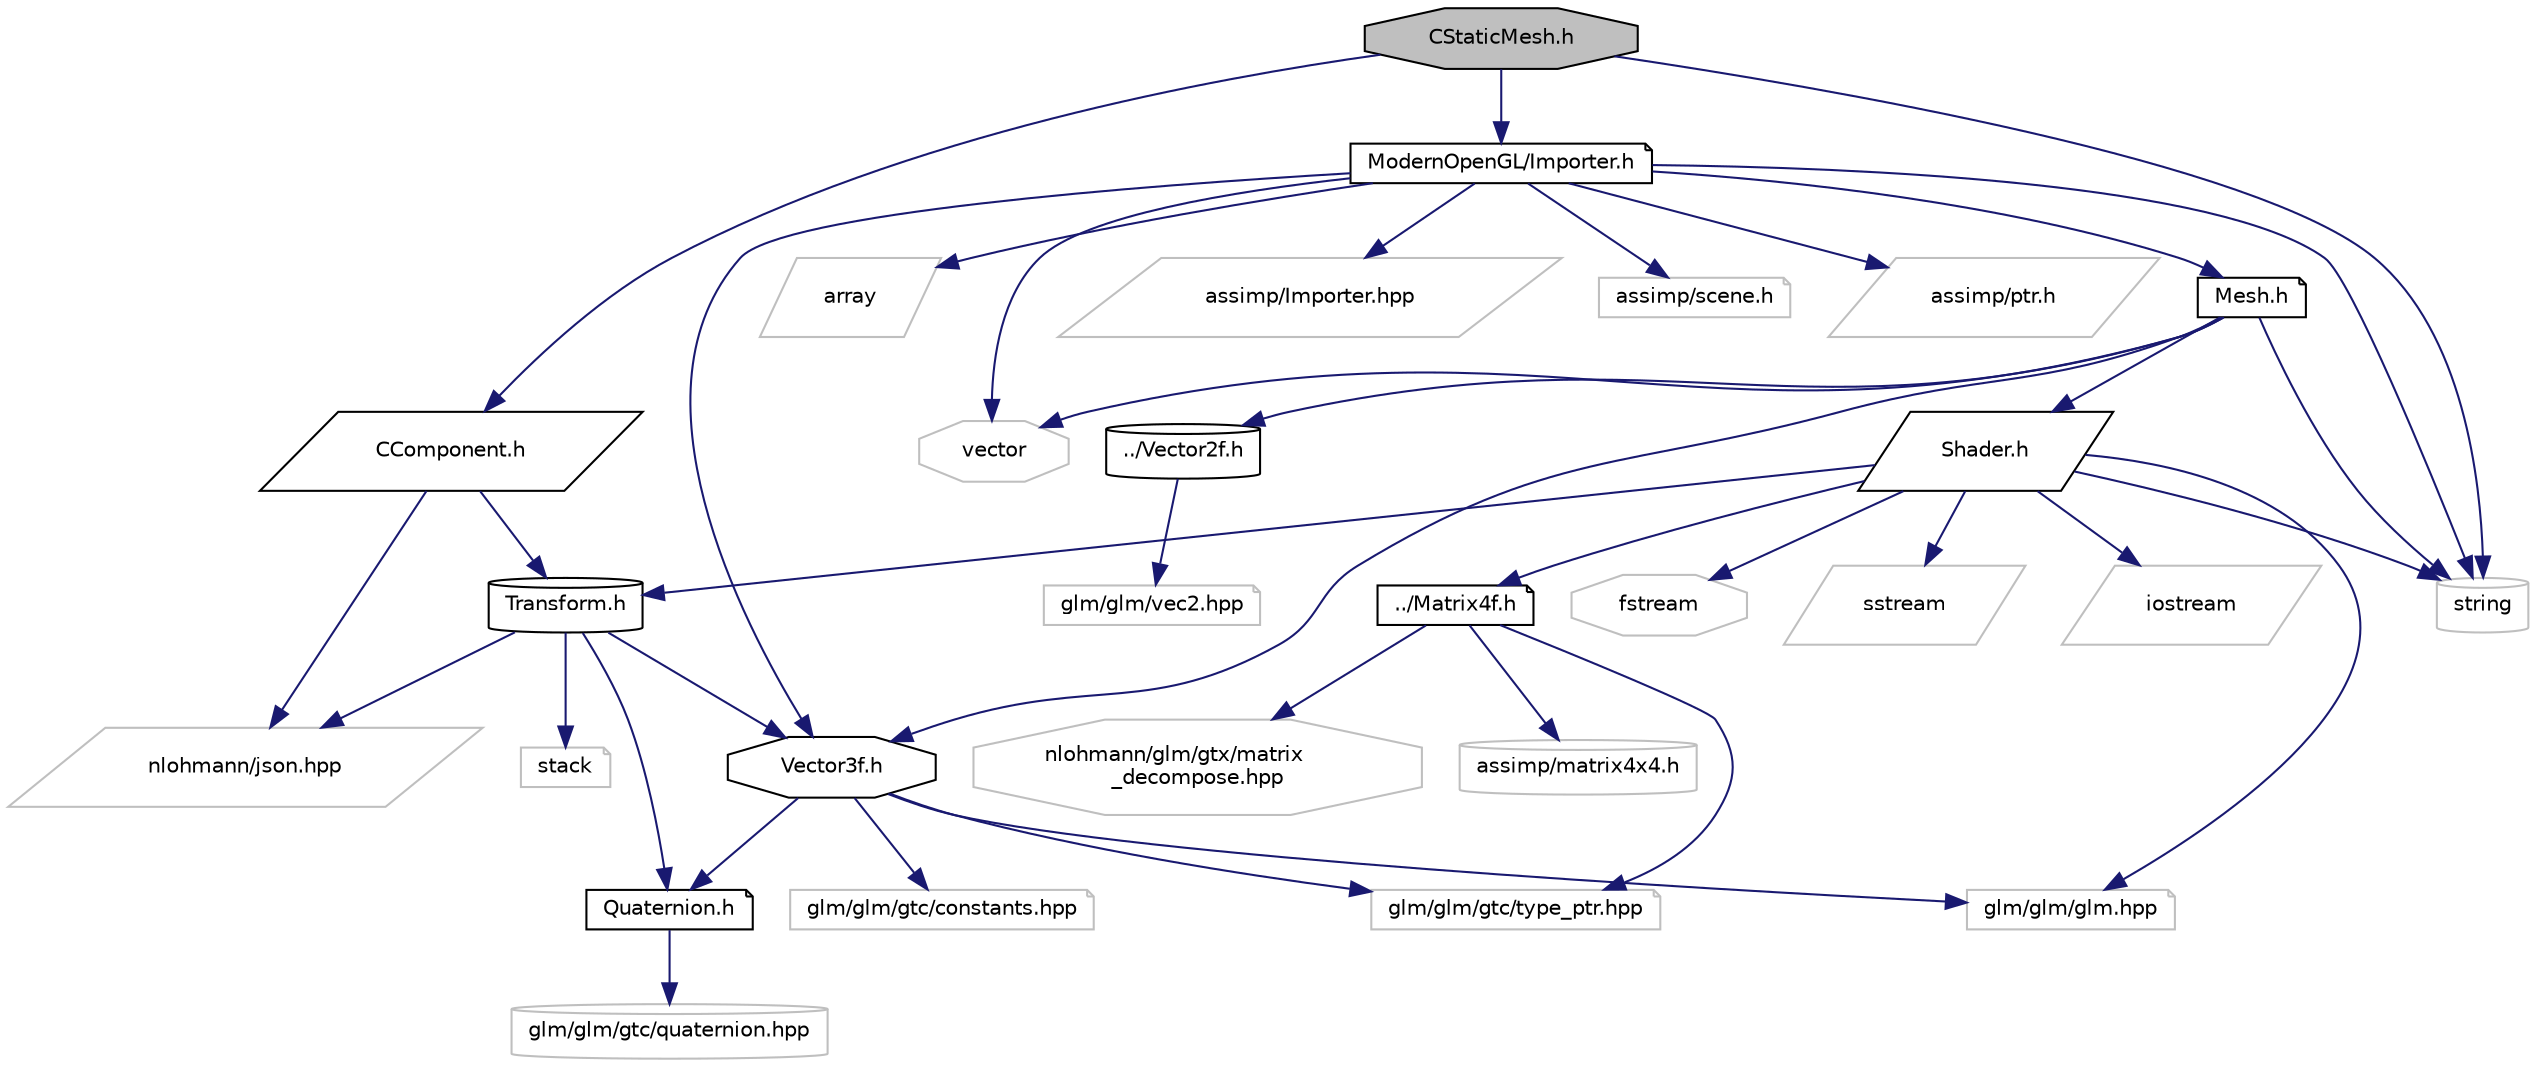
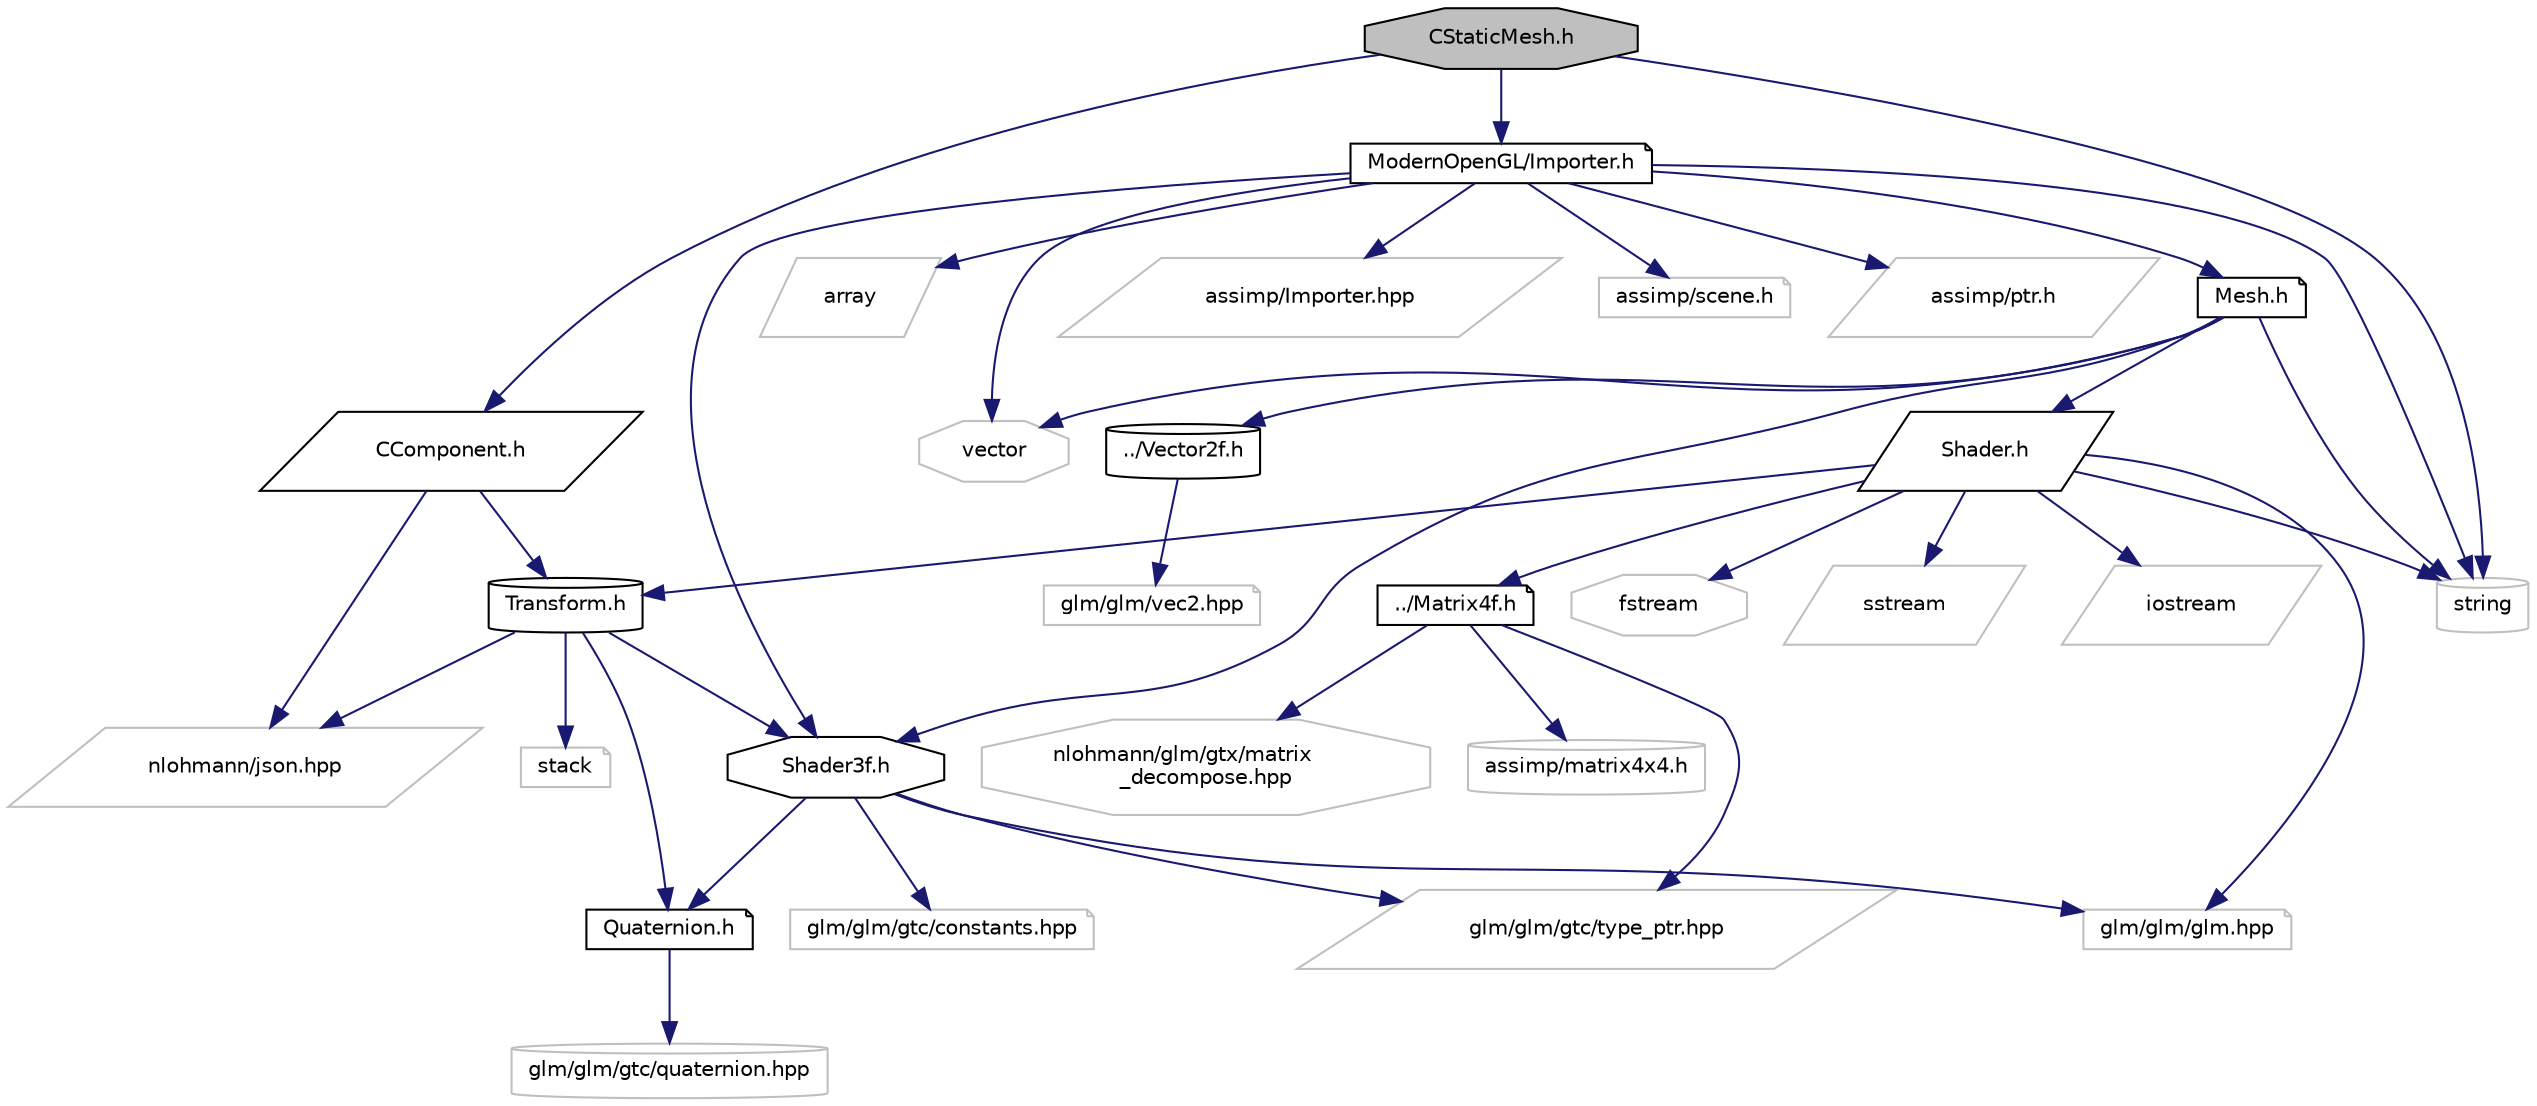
  digraph {
    node [color=grey75 fillcolor=white fontname=Helvetica fontsize=10 shape=parallelogram style=filled]
    edge [color=midnightblue fontname=Helvetica fontsize=10 labelfontname=Helvetica labelfontsize=10 style=solid]
    n1 [color=black fillcolor=grey75 fontcolor=black height=0.2 label="CStaticMesh.h" shape=octagon width=0.4]
    n2 [color=black height=0.2 label="CComponent.h" width=0.4]
    n3 [color=black height=0.2 label="ModernOpenGL/Importer.h" shape=note width=0.4]
    n4 [height=0.2 label=string shape=cylinder width=0.4]
    n5 [color=black height=0.2 label="Transform.h" shape=cylinder width=0.4]
    n6 [height=0.2 label="nlohmann/json.hpp" width=0.4]
-   n7 [color=black height=0.2 label="Vector3f.h" shape=octagon width=0.4]
+   n7 [color=black height=0.2 label="Shader3f.h" shape=octagon width=0.4]
    n8 [height=0.2 label=vector shape=octagon width=0.4]
    n9 [height=0.2 label=array width=0.4]
    n10 [color=black height=0.2 label="Mesh.h" shape=note width=0.4]
    n11 [height=0.2 label="assimp/Importer.hpp" width=0.4]
    n12 [height=0.2 label="assimp/scene.h" shape=note width=0.4]
    n13 [height=0.2 label="assimp/ptr.h" width=0.4]
    n14 [height=0.2 label=stack shape=note width=0.4]
    n15 [color=black height=0.2 label="Quaternion.h" shape=note width=0.4]
    n16 [height=0.2 label="glm/glm/glm.hpp" shape=note width=0.4]
    n17 [height=0.2 label="glm/glm/gtc/constants.hpp" shape=note width=0.4]
-   n18 [height=0.2 label="glm/glm/gtc/type_ptr.hpp" shape=note width=0.4]
+   n18 [height=0.2 label="glm/glm/gtc/type_ptr.hpp" width=0.4]
    n19 [height=0.2 label="glm/glm/gtc/quaternion.hpp" shape=cylinder width=0.4]
    n20 [color=black height=0.2 label="Shader.h" width=0.4]
    n21 [color=black height=0.2 label="../Vector2f.h" shape=cylinder width=0.4]
    n22 [height=0.2 label=fstream shape=octagon width=0.4]
    n23 [height=0.2 label=sstream width=0.4]
    n24 [height=0.2 label=iostream width=0.4]
    n25 [color=black height=0.2 label="../Matrix4f.h" shape=note width=0.4]
    n26 [height=0.2 label="glm/glm/vec2.hpp" shape=note width=0.4]
    n27 [height=0.2 label="nlohmann/glm/gtx/matrix\l_decompose.hpp" shape=octagon width=0.4]
    n28 [height=0.2 label="assimp/matrix4x4.h" shape=cylinder width=0.4]
    n1 -> n2
    n1 -> n3
    n1 -> n4
    n2 -> n5
    n2 -> n6
    n3 -> n4
    n3 -> n7
    n3 -> n8
    n3 -> n9
    n3 -> n10
    n3 -> n11
    n3 -> n12
    n3 -> n13
    n5 -> n6
    n5 -> n7
    n5 -> n14
    n5 -> n15
    n7 -> n15
    n7 -> n16
    n7 -> n17
    n7 -> n18
    n10 -> n4
    n10 -> n7
    n10 -> n8
    n10 -> n20
    n10 -> n21
    n15 -> n19
    n20 -> n4
    n20 -> n5
    n20 -> n16
    n20 -> n22
    n20 -> n23
    n20 -> n24
    n20 -> n25
    n21 -> n26
    n25 -> n18
    n25 -> n27
    n25 -> n28
  }
